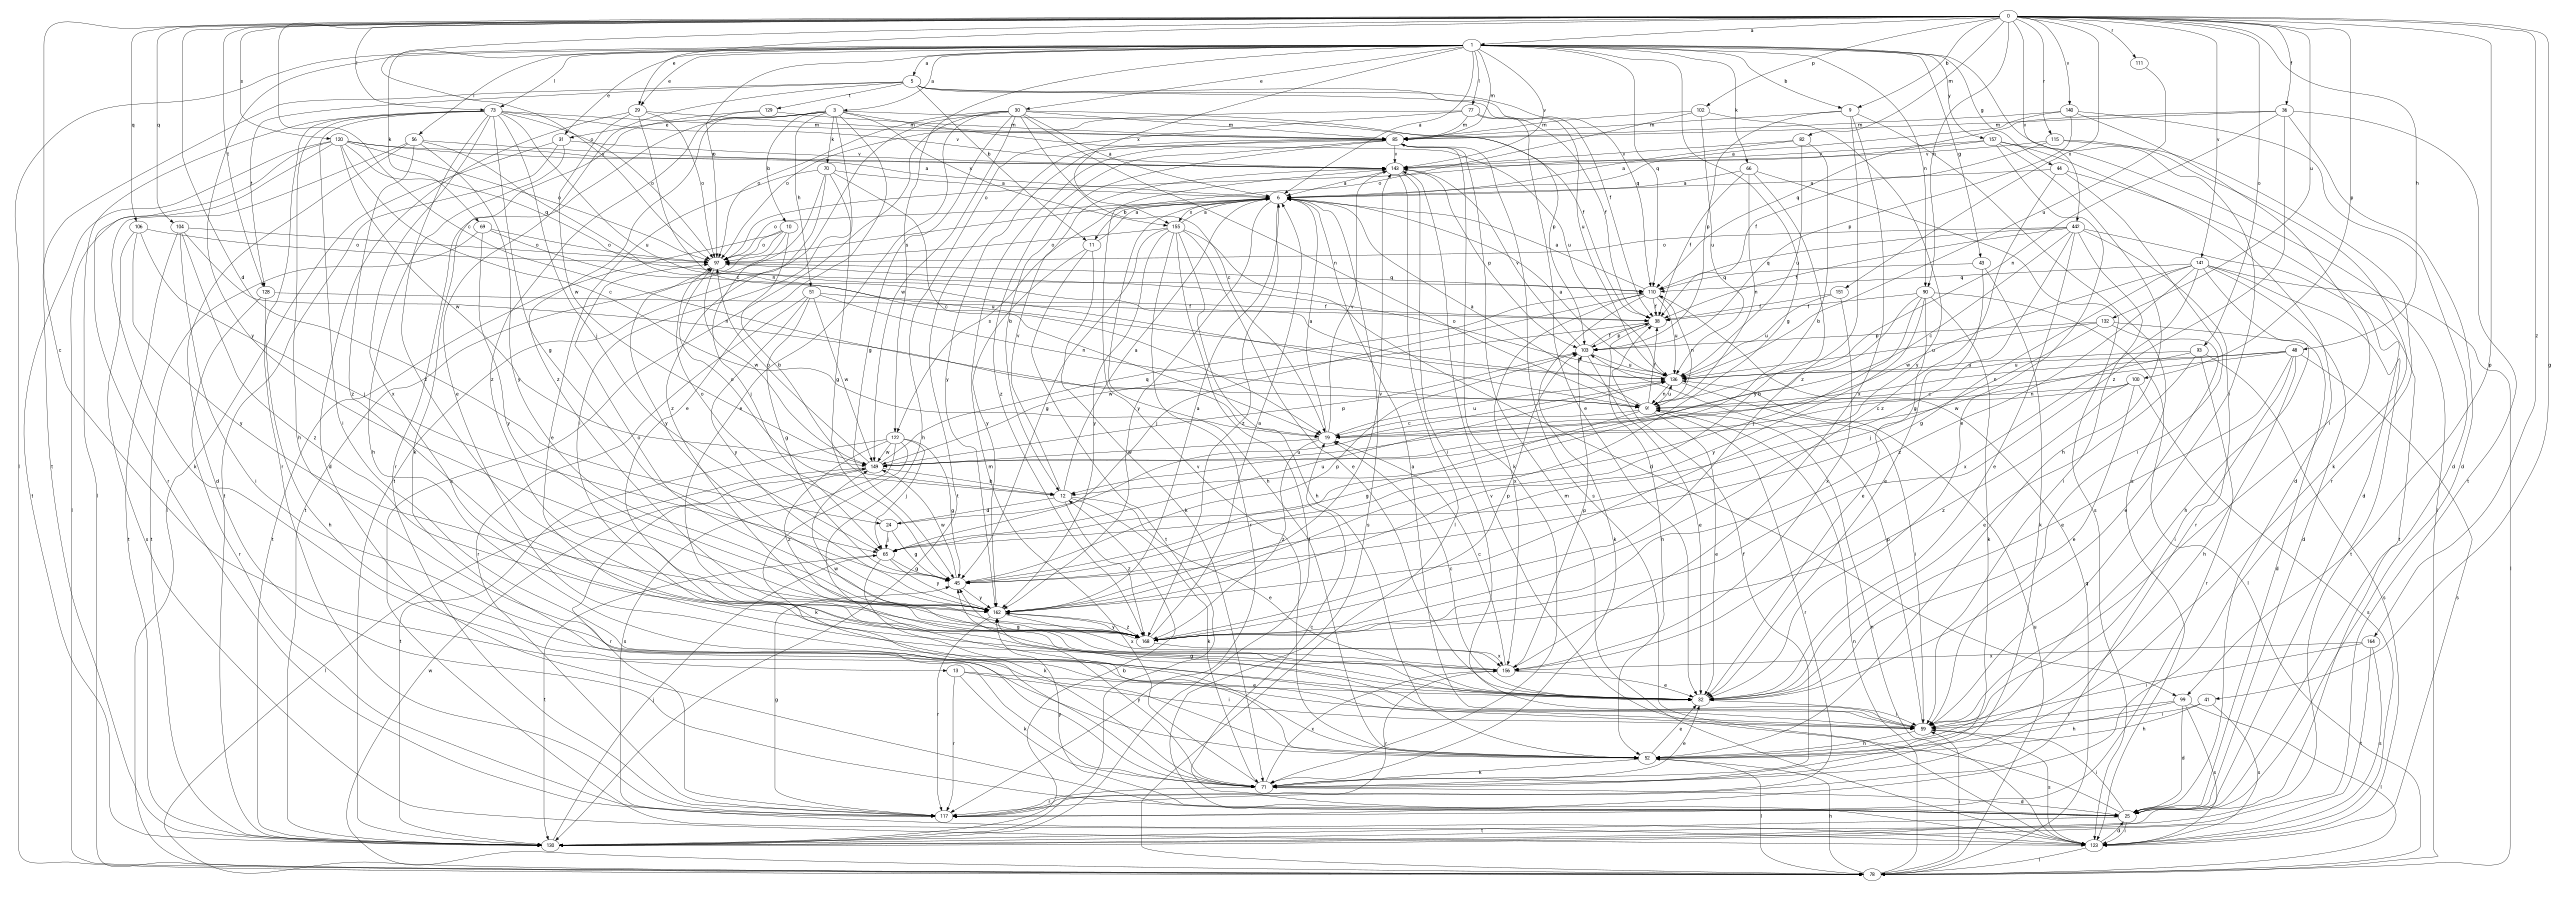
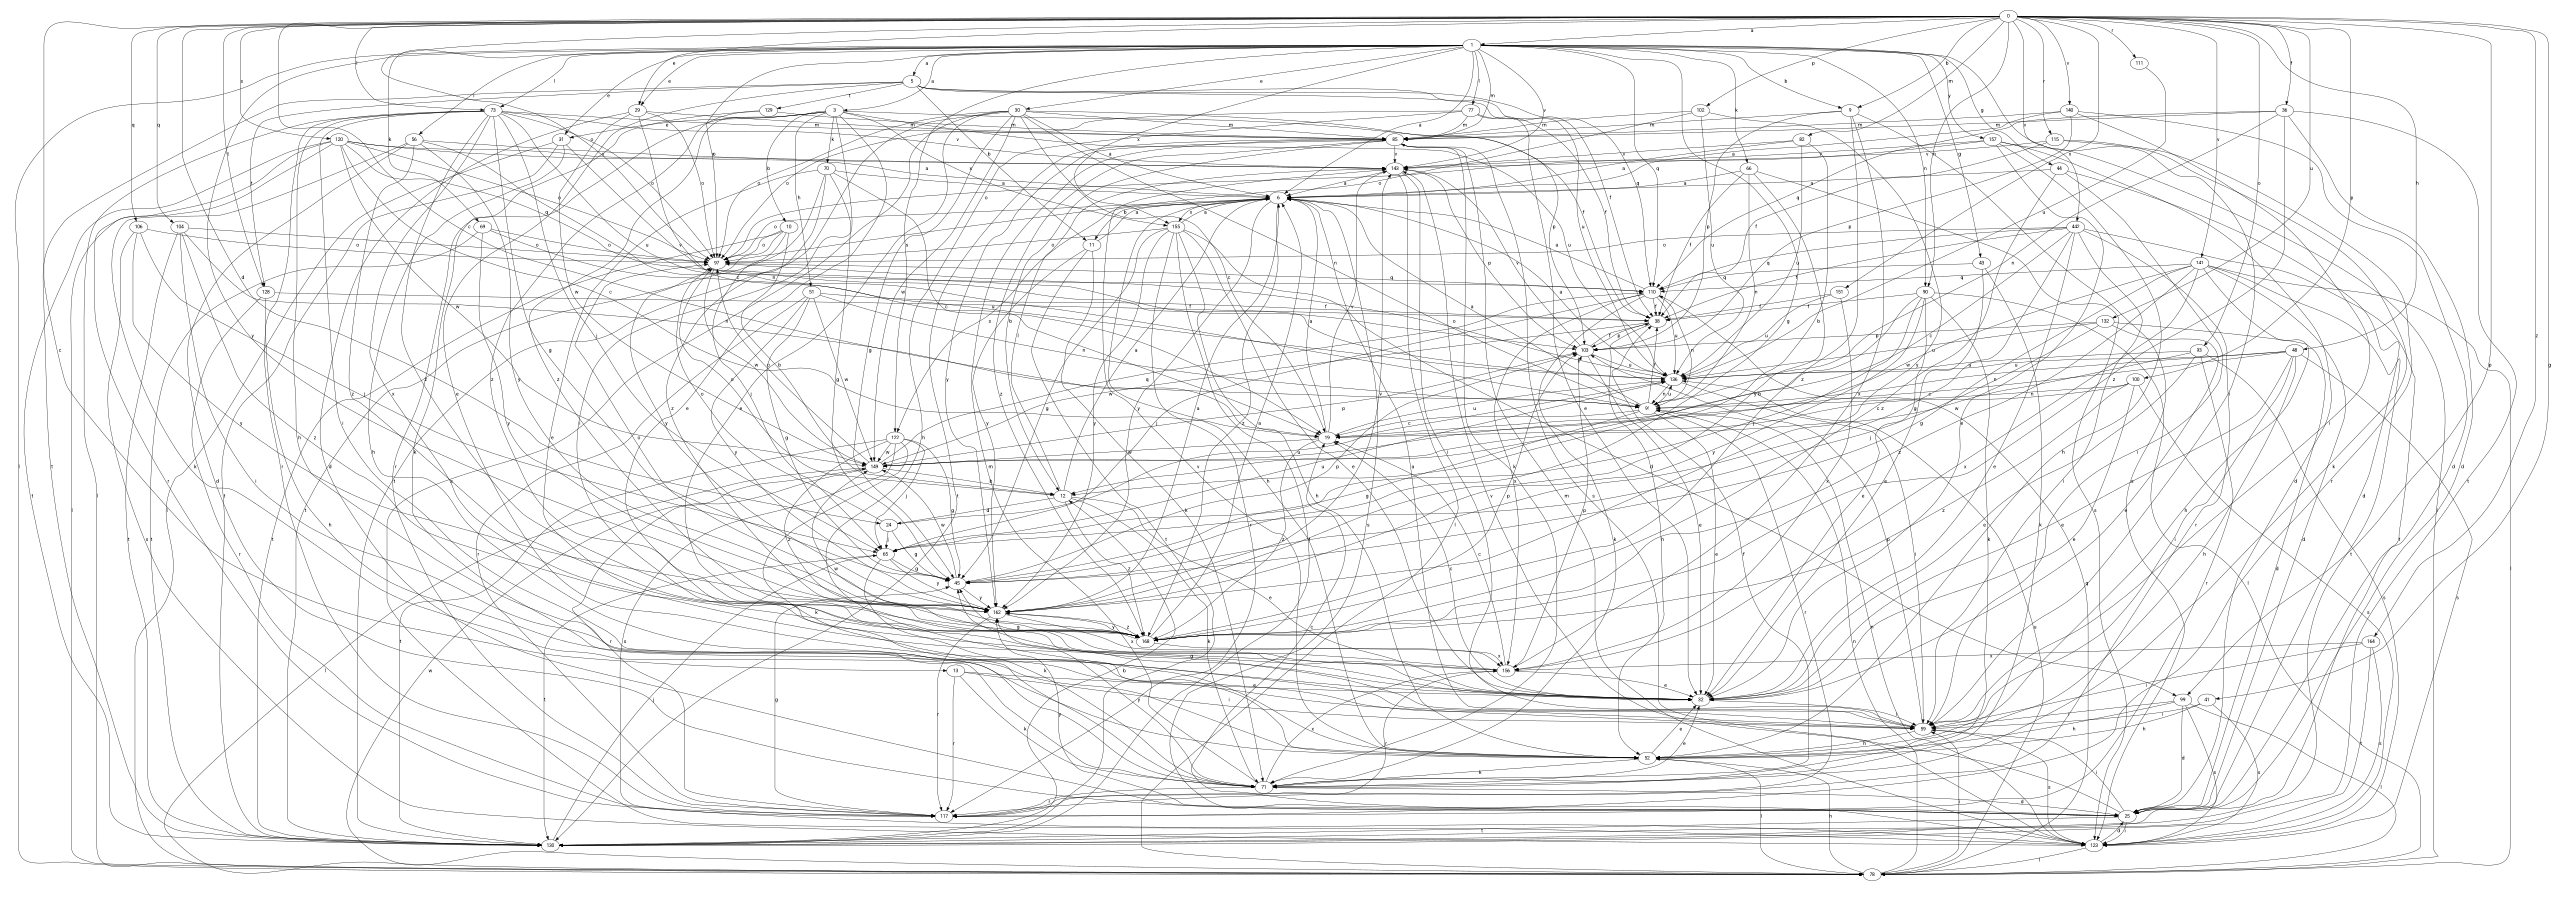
  strict digraph {
    fontname=Roboto
    node [fontname=Roboto]
    edge [fontname=Roboto]
    0
    1
    9
    13
    19
    24
    29
    36
    41
    48
    73
    82
    90
    93
    97
    99
    100
    102
    104
    106
    111
    115
    120
    128
    132
    140
    141
    n28 [label=442]
    151
    164
    3
    5
    6
    30
    31
    43
    44
    45
    56
    59
    66
    69
    77
    78
    85
    110
    122
    143
    155
    157
    162
    168
    123
    103
    156
    32
    117
    71
    136
    149
    65
    25
    130
    91
    52
    12
    38
    10
    51
    70
    11
    129
    0 -> 1 [label=a]
    0 -> 9 [label=b]
    0 -> 13 [label=c]
    0 -> 19 [label=c]
    0 -> 24 [label=d]
    0 -> 29 [label=e]
    0 -> 36 [label=f]
    0 -> 41 [label=g]
    0 -> 48 [label=h]
    0 -> 73 [label=l]
    0 -> 82 [label=m]
    0 -> 90 [label=n]
    0 -> 93 [label=o]
    0 -> 97 [label=o]
    0 -> 99 [label=p]
    0 -> 100 [label=p]
    0 -> 102 [label=p]
    0 -> 104 [label=q]
    0 -> 106 [label=q]
    0 -> 111 [label=r]
    0 -> 115 [label=r]
    0 -> 120 [label=s]
    0 -> 128 [label=t]
    0 -> 132 [label=u]
    0 -> 140 [label=v]
    0 -> 141 [label=v]
    0 -> n28 [label=v]
    0 -> 151 [label=x]
    0 -> 164 [label=z]
    1 -> 9 [label=b]
    1 -> 29 [label=e]
    1 -> 73 [label=l]
    1 -> 90 [label=n]
    1 -> 97 [label=o]
    1 -> 3 [label=a]
    1 -> 5 [label=a]
    1 -> 6 [label=a]
    1 -> 30 [label=e]
    1 -> 31 [label=e]
    1 -> 43 [label=g]
    1 -> 44 [label=g]
    1 -> 45 [label=g]
    1 -> 56 [label=i]
    1 -> 59 [label=i]
    1 -> 66 [label=k]
    1 -> 69 [label=k]
    1 -> 77 [label=l]
    1 -> 78 [label=l]
    1 -> 85 [label=m]
    1 -> 110 [label=q]
    1 -> 122 [label=s]
    1 -> 143 [label=v]
    1 -> 155 [label=x]
    1 -> 157 [label=y]
    1 -> 162 [label=y]
    9 -> 85 [label=m]
    9 -> 168 [label=z]
    9 -> 123 [label=s]
    9 -> 103 [label=p]
    9 -> 156 [label=x]
    13 -> 59 [label=i]
    13 -> 32 [label=e]
    13 -> 117 [label=r]
    13 -> 71 [label=k]
    19 -> 6 [label=a]
    19 -> 143 [label=v]
    19 -> 168 [label=z]
    19 -> 136 [label=u]
    19 -> 149 [label=w]
    24 -> 97 [label=o]
    24 -> 45 [label=g]
    24 -> 136 [label=u]
    24 -> 65 [label=j]
    29 -> 19 [label=c]
    29 -> 97 [label=o]
    29 -> 85 [label=m]
    29 -> 149 [label=w]
    29 -> 25 [label=d]
    36 -> 85 [label=m]
    36 -> 110 [label=q]
    36 -> 168 [label=z]
    36 -> 25 [label=d]
    36 -> 130 [label=t]
    36 -> 91 [label=n]
    41 -> 59 [label=i]
    41 -> 123 [label=s]
    41 -> 52 [label=h]
    48 -> 19 [label=c]
    48 -> 59 [label=i]
    48 -> 123 [label=s]
    48 -> 32 [label=e]
    48 -> 136 [label=u]
    48 -> 91 [label=n]
    48 -> 52 [label=h]
    73 -> 97 [label=o]
    73 -> 45 [label=g]
    73 -> 59 [label=i]
    73 -> 78 [label=l]
    73 -> 85 [label=m]
    73 -> 143 [label=v]
    73 -> 168 [label=z]
    73 -> 156 [label=x]
    73 -> 117 [label=r]
    73 -> 136 [label=u]
    73 -> 65 [label=j]
    73 -> 52 [label=h]
    82 -> 6 [label=a]
    82 -> 143 [label=v]
    82 -> 136 [label=u]
    82 -> 12 [label=b]
    90 -> 78 [label=l]
    90 -> 162 [label=y]
    90 -> 32 [label=e]
    90 -> 71 [label=k]
    90 -> 65 [label=j]
    90 -> 12 [label=b]
    90 -> 38 [label=f]
    93 -> 123 [label=s]
    93 -> 32 [label=e]
    93 -> 117 [label=r]
    93 -> 136 [label=u]
    93 -> 149 [label=w]
    97 -> 110 [label=q]
    97 -> 149 [label=w]
    99 -> 59 [label=i]
    99 -> 78 [label=l]
    99 -> 123 [label=s]
    99 -> 25 [label=d]
    99 -> 52 [label=h]
    100 -> 19 [label=c]
    100 -> 168 [label=z]
    100 -> 123 [label=s]
    100 -> 32 [label=e]
    100 -> 91 [label=n]
    102 -> 97 [label=o]
    102 -> 85 [label=m]
    102 -> 162 [label=y]
    102 -> 136 [label=u]
    104 -> 97 [label=o]
    104 -> 59 [label=i]
    104 -> 168 [label=z]
    104 -> 130 [label=t]
    104 -> 91 [label=n]
    106 -> 97 [label=o]
    106 -> 162 [label=y]
    106 -> 123 [label=s]
    106 -> 65 [label=j]
    111 -> 136 [label=u]
    115 -> 143 [label=v]
    115 -> 117 [label=r]
    115 -> 71 [label=k]
    115 -> 38 [label=f]
    120 -> 19 [label=c]
    120 -> 97 [label=o]
    120 -> 6 [label=a]
    120 -> 78 [label=l]
    120 -> 110 [label=q]
    120 -> 143 [label=v]
    120 -> 117 [label=r]
    120 -> 149 [label=w]
    120 -> 130 [label=t]
    128 -> 117 [label=r]
    128 -> 52 [label=h]
    128 -> 38 [label=f]
    132 -> 103 [label=p]
    132 -> 32 [label=e]
    132 -> 136 [label=u]
    132 -> 65 [label=j]
    132 -> 25 [label=d]
    140 -> 6 [label=a]
    140 -> 59 [label=i]
    140 -> 85 [label=m]
    140 -> 103 [label=p]
    140 -> 25 [label=d]
    141 -> 45 [label=g]
    141 -> 78 [label=l]
    141 -> 110 [label=q]
    141 -> 168 [label=z]
    141 -> 156 [label=x]
    141 -> 149 [label=w]
    141 -> 25 [label=d]
    141 -> 130 [label=t]
    141 -> 52 [label=h]
    n28 -> 19 [label=c]
    n28 -> 97 [label=o]
    n28 -> 45 [label=g]
    n28 -> 59 [label=i]
    n28 -> 110 [label=q]
    n28 -> 32 [label=e]
    n28 -> 117 [label=r]
    n28 -> 130 [label=t]
    n28 -> 38 [label=f]
    151 -> 156 [label=x]
    151 -> 136 [label=u]
    151 -> 38 [label=f]
    164 -> 59 [label=i]
    164 -> 123 [label=s]
    164 -> 156 [label=x]
    164 -> 130 [label=t]
    3 -> 31 [label=e]
    3 -> 59 [label=i]
    3 -> 155 [label=x]
    3 -> 168 [label=z]
    3 -> 32 [label=e]
    3 -> 117 [label=r]
    3 -> 136 [label=u]
    3 -> 38 [label=f]
    3 -> 10 [label=b]
    3 -> 51 [label=h]
    3 -> 70 [label=k]
    5 -> 128 [label=t]
    5 -> 110 [label=q]
    5 -> 32 [label=e]
    5 -> 136 [label=u]
    5 -> 130 [label=t]
    5 -> 38 [label=f]
    5 -> 11 [label=b]
    5 -> 129 [label=t]
    6 -> 97 [label=o]
    6 -> 122 [label=s]
    6 -> 155 [label=x]
    6 -> 162 [label=y]
    6 -> 168 [label=z]
    6 -> 123 [label=s]
    6 -> 52 [label=h]
    6 -> 11 [label=b]
    30 -> 19 [label=c]
    30 -> 97 [label=o]
    30 -> 6 [label=a]
    30 -> 45 [label=g]
    30 -> 85 [label=m]
    30 -> 123 [label=s]
    30 -> 103 [label=p]
    30 -> 32 [label=e]
    30 -> 149 [label=w]
    30 -> 130 [label=t]
    30 -> 91 [label=n]
    31 -> 78 [label=l]
-   31 -> 143 [label=v]
+   31 -> 103 [label=v]
    31 -> 130 [label=t]
    31 -> 52 [label=h]
    43 -> 110 [label=q]
    43 -> 32 [label=e]
    43 -> 71 [label=k]
    44 -> 6 [label=a]
    44 -> 59 [label=i]
    44 -> 168 [label=z]
    44 -> 25 [label=d]
    45 -> 162 [label=y]
    45 -> 103 [label=p]
    45 -> 149 [label=w]
    56 -> 143 [label=v]
    56 -> 162 [label=y]
    56 -> 168 [label=z]
    56 -> 71 [label=k]
    56 -> 25 [label=d]
    56 -> 91 [label=n]
    59 -> 6 [label=a]
    59 -> 45 [label=g]
    59 -> 123 [label=s]
    59 -> 103 [label=p]
    59 -> 52 [label=h]
    66 -> 6 [label=a]
    66 -> 162 [label=y]
    66 -> 123 [label=s]
    66 -> 91 [label=n]
    66 -> 38 [label=f]
    69 -> 97 [label=o]
    69 -> 162 [label=y]
    69 -> 136 [label=u]
    69 -> 130 [label=t]
    77 -> 97 [label=o]
    77 -> 85 [label=m]
    77 -> 32 [label=e]
    77 -> 52 [label=h]
    77 -> 38 [label=f]
    78 -> 59 [label=i]
    78 -> 110 [label=q]
    78 -> 136 [label=u]
    78 -> 149 [label=w]
    78 -> 91 [label=n]
    78 -> 52 [label=h]
    85 -> 143 [label=v]
    85 -> 162 [label=y]
    85 -> 168 [label=z]
    85 -> 123 [label=s]
    85 -> 71 [label=k]
    85 -> 130 [label=t]
    85 -> 12 [label=b]
    110 -> 6 [label=a]
    110 -> 156 [label=x]
    110 -> 71 [label=k]
    110 -> 136 [label=u]
    110 -> 65 [label=j]
    110 -> 91 [label=n]
    110 -> 38 [label=f]
    122 -> 45 [label=g]
    122 -> 168 [label=z]
    122 -> 123 [label=s]
    122 -> 71 [label=k]
    122 -> 149 [label=w]
    122 -> 65 [label=j]
    122 -> 130 [label=t]
    143 -> 6 [label=a]
    143 -> 59 [label=i]
    143 -> 78 [label=l]
    143 -> 103 [label=p]
    155 -> 97 [label=o]
    155 -> 99 [label=d]
    155 -> 6 [label=a]
    155 -> 45 [label=g]
    155 -> 162 [label=y]
    155 -> 32 [label=e]
    155 -> 117 [label=r]
    155 -> 130 [label=t]
    155 -> 52 [label=h]
    157 -> 97 [label=o]
    157 -> 78 [label=l]
    157 -> 143 [label=v]
    157 -> 32 [label=e]
    157 -> 25 [label=d]
    157 -> 52 [label=h]
    162 -> 97 [label=o]
    162 -> 6 [label=a]
    162 -> 143 [label=v]
    162 -> 168 [label=z]
    162 -> 156 [label=x]
    162 -> 117 [label=r]
    168 -> 6 [label=a]
    168 -> 162 [label=y]
    168 -> 103 [label=p]
    168 -> 156 [label=x]
    123 -> 78 [label=l]
    123 -> 85 [label=m]
    123 -> 25 [label=d]
    123 -> 91 [label=n]
    103 -> 143 [label=v]
    103 -> 32 [label=e]
    103 -> 136 [label=u]
    103 -> 38 [label=f]
    156 -> 19 [label=c]
    156 -> 45 [label=g]
    156 -> 103 [label=p]
    156 -> 32 [label=e]
    156 -> 117 [label=r]
    156 -> 149 [label=w]
    32 -> 19 [label=c]
    32 -> 59 [label=i]
    117 -> 45 [label=g]
    71 -> 85 [label=m]
    71 -> 162 [label=y]
    71 -> 156 [label=x]
    71 -> 32 [label=e]
    71 -> 117 [label=r]
    71 -> 25 [label=d]
    71 -> 38 [label=f]
    136 -> 97 [label=o]
    136 -> 6 [label=a]
    136 -> 59 [label=i]
    136 -> 91 [label=n]
    149 -> 97 [label=o]
    149 -> 78 [label=l]
    149 -> 110 [label=q]
    149 -> 103 [label=p]
    149 -> 117 [label=r]
    149 -> 12 [label=b]
    65 -> 45 [label=g]
    65 -> 162 [label=y]
    65 -> 71 [label=k]
    65 -> 136 [label=u]
    65 -> 130 [label=t]
    25 -> 19 [label=c]
    25 -> 59 [label=i]
    25 -> 143 [label=v]
    25 -> 162 [label=y]
    25 -> 123 [label=i]
    25 -> 130 [label=t]
    130 -> 65 [label=j]
    130 -> 12 [label=b]
    91 -> 19 [label=c]
    91 -> 6 [label=a]
    91 -> 45 [label=g]
    91 -> 32 [label=e]
    91 -> 117 [label=r]
    91 -> 136 [label=u]
    91 -> 38 [label=f]
    52 -> 78 [label=l]
    52 -> 143 [label=v]
    52 -> 32 [label=e]
    52 -> 71 [label=k]
    12 -> 24 [label=d]
    12 -> 97 [label=o]
    12 -> 6 [label=a]
-   12 -> 143 [label=v]
+   12 -> 143 [label=l]
    12 -> 168 [label=z]
    12 -> 32 [label=e]
    12 -> 71 [label=k]
    38 -> 103 [label=p]
    38 -> 149 [label=w]
    38 -> 52 [label=h]
    10 -> 97 [label=o]
    10 -> 162 [label=y]
    10 -> 65 [label=j]
    10 -> 130 [label=t]
    10 -> 12 [label=b]
    51 -> 45 [label=g]
    51 -> 162 [label=y]
    51 -> 117 [label=r]
    51 -> 149 [label=w]
    51 -> 91 [label=n]
    51 -> 38 [label=f]
    70 -> 19 [label=c]
    70 -> 6 [label=a]
    70 -> 45 [label=g]
    70 -> 168 [label=z]
    70 -> 32 [label=e]
    70 -> 130 [label=t]
    11 -> 6 [label=a]
    11 -> 162 [label=y]
    11 -> 71 [label=k]
    11 -> 130 [label=t]
    129 -> 85 [label=m]
    129 -> 168 [label=z]
    129 -> 71 [label=k]
  }
